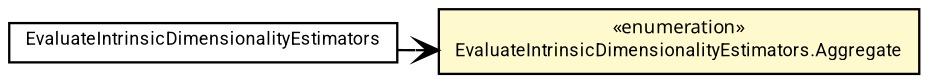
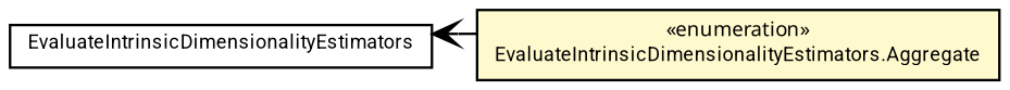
  digraph {
    nodesep=0.15
    rankdir=LR
    ranksep=0.25
    fontname="Noto Sans"
    node [fontcolor=black fontname="Noto Sans" fontsize=8 margin=0 shape=plaintext]
    n1 [height=0 label=<<table title="de.lmu.ifi.dbs.elki.application.experiments.EvaluateIntrinsicDimensionalityEstimators" border="0" cellborder="1" cellspacing="0" cellpadding="2" href="EvaluateIntrinsicDimensionalityEstimators.html" target="_parent"> 		<tr><td><table border="0" cellspacing="0" cellpadding="1"> 		<tr><td align="center" balign="center"> <font face="Roboto">EvaluateIntrinsicDimensionalityEstimators</font> </td></tr> 		</table></td></tr> 		</table>> width=0]
    n2 [height=0 label=<<table title="de.lmu.ifi.dbs.elki.application.experiments.EvaluateIntrinsicDimensionalityEstimators.Aggregate" border="0" cellborder="1" cellspacing="0" cellpadding="2" bgcolor="lemonChiffon" href="EvaluateIntrinsicDimensionalityEstimators.Aggregate.html" target="_parent"> 		<tr><td><table border="0" cellspacing="0" cellpadding="1"> 		<tr><td align="center" balign="center"> &#171;enumeration&#187; </td></tr> 		<tr><td align="center" balign="center"> <font face="Roboto">EvaluateIntrinsicDimensionalityEstimators.Aggregate</font> </td></tr> 		</table></td></tr> 		</table>> width=0]
-   n1 -> n2 [arrowhead=open color=black fontname="Noto Sans" fontsize=7 labelfontname=Roboto labelfontsize=7 weight=1]
+   n2 -> n1 [arrowhead=open color=black fontname="Noto Sans" fontsize=7 labelfontname=Roboto labelfontsize=7 weight=1]
  }
